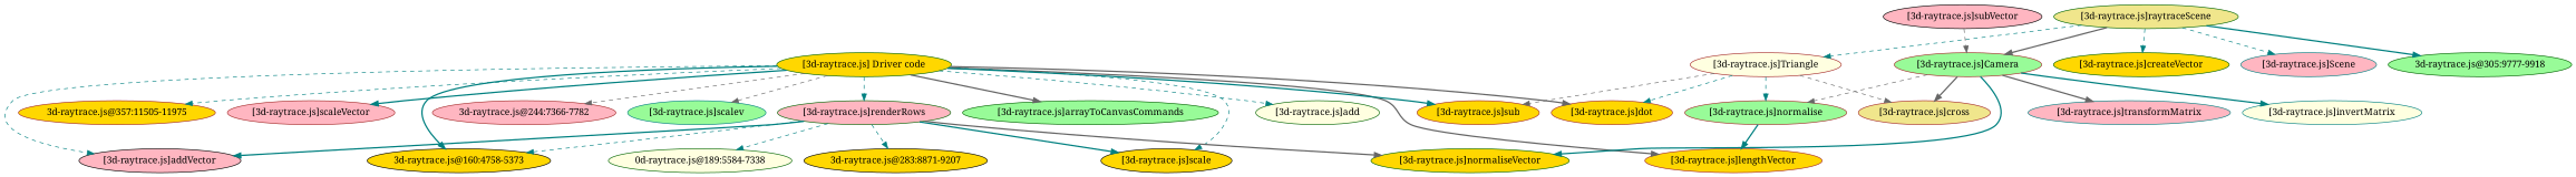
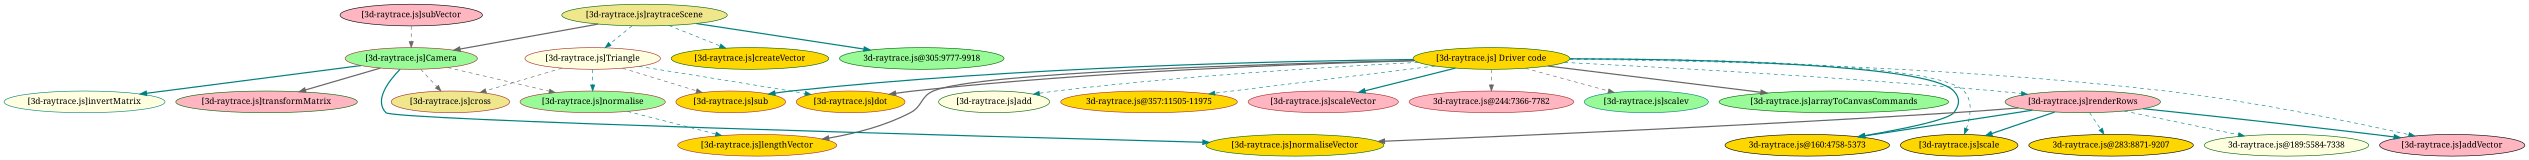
  strict digraph {
    fontname="Noto Serif"
    node [color=brown fillcolor=gold fontname="Noto Serif" style=filled]
    edge [color=teal fontname="Noto Serif" style=dashed]
    "[3d-raytrace.js]normalise" [fillcolor=palegreen]
    "[3d-raytrace.js]lengthVector"
    "[3d-raytrace.js]Triangle" [fillcolor=lightyellow]
    "[3d-raytrace.js]sub"
    "[3d-raytrace.js]cross" [fillcolor=khaki]
    "[3d-raytrace.js]dot"
    "[3d-raytrace.js] Driver code" [color=darkgreen]
    "3d-raytrace.js@160:4758-5373" [color=black]
    "[3d-raytrace.js]add" [color=darkgreen fillcolor=lightyellow]
    "[3d-raytrace.js]scale" [color=black]
    "3d-raytrace.js@357:11505-11975"
    "[3d-raytrace.js]addVector" [color=black fillcolor=lightpink]
    "[3d-raytrace.js]scaleVector" [fillcolor=lightpink]
    n14 [fillcolor=lightpink label="3d-raytrace.js@244:7366-7782"]
    "[3d-raytrace.js]scalev" [color=teal fillcolor=palegreen]
    "[3d-raytrace.js]renderRows" [color=darkgreen fillcolor=lightpink]
    "[3d-raytrace.js]arrayToCanvasCommands" [color=darkgreen fillcolor=palegreen]
-   "3d-raytrace.js@189:5584-7338" [color=darkgreen fillcolor=lightyellow label="0d-raytrace.js@189:5584-7338"]
+   "3d-raytrace.js@189:5584-7338" [color=darkgreen fillcolor=lightyellow]
    "[3d-raytrace.js]normaliseVector" [color=darkgreen]
    "3d-raytrace.js@283:8871-9207" [color=black]
    "[3d-raytrace.js]raytraceScene" [color=darkgreen fillcolor=khaki]
    "[3d-raytrace.js]Camera" [fillcolor=palegreen]
    "[3d-raytrace.js]createVector" [color=darkgreen]
-   "[3d-raytrace.js]Scene" [color=teal fillcolor=lightpink]
    "3d-raytrace.js@305:9777-9918" [color=darkgreen fillcolor=palegreen]
    "[3d-raytrace.js]invertMatrix" [color=teal fillcolor=lightyellow]
-   "[3d-raytrace.js]transformMatrix" [color=teal fillcolor=lightpink]
+   "[3d-raytrace.js]transformMatrix" [color=darkgreen fillcolor=lightpink]
    "[3d-raytrace.js]subVector" [color=black fillcolor=lightpink]
-   "[3d-raytrace.js]normalise" -> "[3d-raytrace.js]lengthVector" [style=bold]
+   "[3d-raytrace.js]normalise" -> "[3d-raytrace.js]lengthVector"
    "[3d-raytrace.js]Triangle" -> "[3d-raytrace.js]normalise"
    "[3d-raytrace.js]Triangle" -> "[3d-raytrace.js]sub" [color=gray40]
    "[3d-raytrace.js]Triangle" -> "[3d-raytrace.js]cross" [color=gray40]
    "[3d-raytrace.js]Triangle" -> "[3d-raytrace.js]dot"
    "[3d-raytrace.js] Driver code" -> "[3d-raytrace.js]lengthVector" [color=gray40 style=bold]
    "[3d-raytrace.js] Driver code" -> "[3d-raytrace.js]sub" [style=bold]
    "[3d-raytrace.js] Driver code" -> "[3d-raytrace.js]dot" [color=gray40 style=bold]
    "[3d-raytrace.js] Driver code" -> "3d-raytrace.js@160:4758-5373" [style=bold]
    "[3d-raytrace.js] Driver code" -> "[3d-raytrace.js]add"
    "[3d-raytrace.js] Driver code" -> "[3d-raytrace.js]scale"
    "[3d-raytrace.js] Driver code" -> "3d-raytrace.js@357:11505-11975"
    "[3d-raytrace.js] Driver code" -> "[3d-raytrace.js]addVector"
    "[3d-raytrace.js] Driver code" -> "[3d-raytrace.js]scaleVector" [style=bold]
    "[3d-raytrace.js] Driver code" -> n14 [color=gray40]
    "[3d-raytrace.js] Driver code" -> "[3d-raytrace.js]scalev" [color=gray40]
    "[3d-raytrace.js] Driver code" -> "[3d-raytrace.js]renderRows"
    "[3d-raytrace.js] Driver code" -> "[3d-raytrace.js]arrayToCanvasCommands" [color=gray40 style=bold]
-   "[3d-raytrace.js]renderRows" -> "3d-raytrace.js@160:4758-5373"
+   "[3d-raytrace.js]renderRows" -> "3d-raytrace.js@160:4758-5373" [style=bold]
    "[3d-raytrace.js]renderRows" -> "[3d-raytrace.js]scale" [style=bold]
    "[3d-raytrace.js]renderRows" -> "[3d-raytrace.js]addVector" [style=bold]
    "[3d-raytrace.js]renderRows" -> "3d-raytrace.js@189:5584-7338"
    "[3d-raytrace.js]renderRows" -> "[3d-raytrace.js]normaliseVector" [color=gray40 style=bold]
    "[3d-raytrace.js]renderRows" -> "3d-raytrace.js@283:8871-9207"
    "[3d-raytrace.js]raytraceScene" -> "[3d-raytrace.js]Triangle"
    "[3d-raytrace.js]raytraceScene" -> "[3d-raytrace.js]Camera" [color=gray40 style=bold]
    "[3d-raytrace.js]raytraceScene" -> "[3d-raytrace.js]createVector"
-   "[3d-raytrace.js]raytraceScene" -> "[3d-raytrace.js]Scene"
    "[3d-raytrace.js]raytraceScene" -> "3d-raytrace.js@305:9777-9918" [style=bold]
    "[3d-raytrace.js]Camera" -> "[3d-raytrace.js]normalise" [color=gray40]
-   "[3d-raytrace.js]Camera" -> "[3d-raytrace.js]cross" [color=gray40 style=bold]
+   "[3d-raytrace.js]Camera" -> "[3d-raytrace.js]cross" [color=gray40]
    "[3d-raytrace.js]Camera" -> "[3d-raytrace.js]normaliseVector" [style=bold]
    "[3d-raytrace.js]Camera" -> "[3d-raytrace.js]invertMatrix" [style=bold]
    "[3d-raytrace.js]Camera" -> "[3d-raytrace.js]transformMatrix" [color=gray40 style=bold]
    "[3d-raytrace.js]subVector" -> "[3d-raytrace.js]Camera" [color=gray40]
  }
